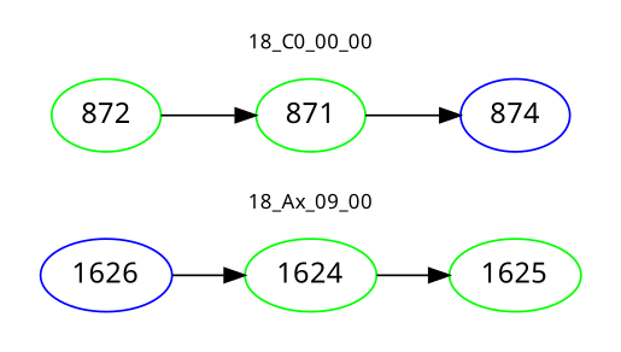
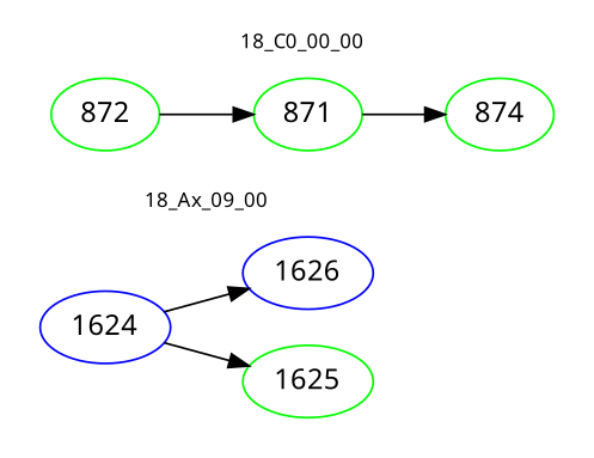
  digraph {
    fontname="Noto Sans"
    rankdir=LR
    node [color=green fontname="Noto Sans"]
    edge [color=black fontname="Noto Sans"]
-   n1 [label=1624]
+   n1 [color=blue label=1624]
    n2 [label=1625]
    n3 [color=blue label=1626]
    n4 [label=872]
    n5 [label=871]
-   n6 [color=blue label=874]
+   n6 [label=874]
    subgraph cluster_1 {
      color=white
      fontsize=10
      label="18_Ax_09_00"
      n1
      n2
      n3
    }
    subgraph cluster_2 {
      color=white
      fontsize=10
      label="18_C0_00_00"
      n4
      n5
      n6
    }
    n1 -> n2
-   n3 -> n1
+   n1 -> n3
    n4 -> n5
    n5 -> n6
  }
